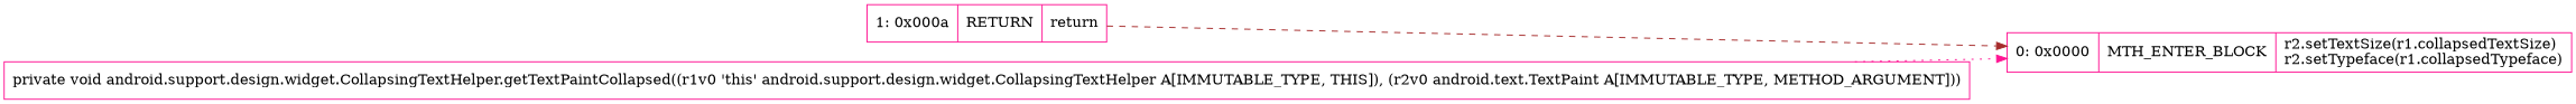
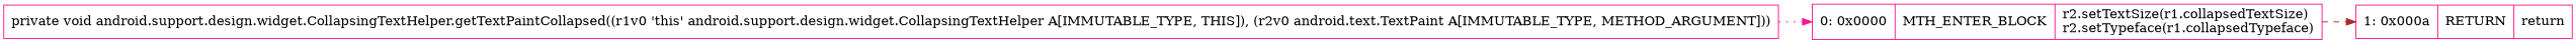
  digraph {
    rankdir=LR
    node [shape=record color=deeppink]
    n1 [label="{0\:\ 0x0000|MTH_ENTER_BLOCK\l|r2.setTextSize(r1.collapsedTextSize)\lr2.setTypeface(r1.collapsedTypeface)\l}"]
    n2 [label="{1\:\ 0x000a|RETURN\l|return\l}"]
    n3 [label="{private void android.support.design.widget.CollapsingTextHelper.getTextPaintCollapsed((r1v0 'this' android.support.design.widget.CollapsingTextHelper A[IMMUTABLE_TYPE, THIS]), (r2v0 android.text.TextPaint A[IMMUTABLE_TYPE, METHOD_ARGUMENT])) }"]
-   n2 -> n1 [color=brown style=dashed]
+   n1 -> n2 [color=brown style=dashed]
    n3 -> n1 [color=deeppink style=dotted]
  }
